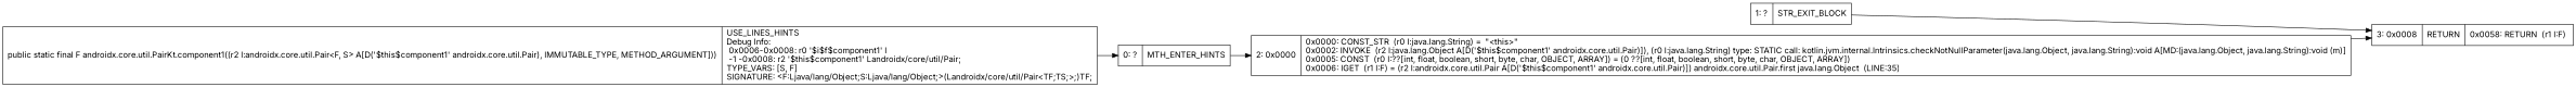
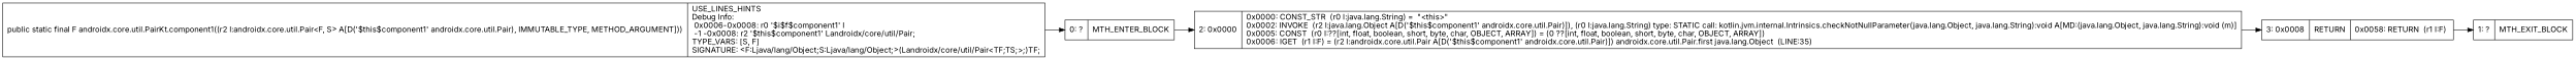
  digraph {
    fontname=Inter
    rankdir=LR
    node [fontname=Inter shape=record]
    edge [fontname=Inter]
-   n1 [label="{0\:\ ?|MTH_ENTER_HINTS\l}"]
+   n1 [label="{0\:\ ?|MTH_ENTER_BLOCK\l}"]
    n2 [label="{2\:\ 0x0000|0x0000: CONST_STR  (r0 I:java.lang.String) =  \"\<this\>\" \l0x0002: INVOKE  (r2 I:java.lang.Object A[D('$this$component1' androidx.core.util.Pair)]), (r0 I:java.lang.String) type: STATIC call: kotlin.jvm.internal.Intrinsics.checkNotNullParameter(java.lang.Object, java.lang.String):void A[MD:(java.lang.Object, java.lang.String):void (m)]\l0x0005: CONST  (r0 I:??[int, float, boolean, short, byte, char, OBJECT, ARRAY]) = (0 ??[int, float, boolean, short, byte, char, OBJECT, ARRAY]) \l0x0006: IGET  (r1 I:F) = (r2 I:androidx.core.util.Pair A[D('$this$component1' androidx.core.util.Pair)]) androidx.core.util.Pair.first java.lang.Object  (LINE:35)\l}"]
    n3 [label="{3\:\ 0x0008|RETURN\l|0x0058: RETURN  (r1 I:F) \l}"]
-   n4 [label="{1\:\ ?|STR_EXIT_BLOCK\l}"]
+   n4 [label="{1\:\ ?|MTH_EXIT_BLOCK\l}"]
    n5 [label="{public static final F androidx.core.util.PairKt.component1((r2 I:androidx.core.util.Pair\<F, S\> A[D('$this$component1' androidx.core.util.Pair), IMMUTABLE_TYPE, METHOD_ARGUMENT]))  | USE_LINES_HINTS\lDebug Info:\l  0x0006\-0x0008: r0 '$i$f$component1' I\l  \-1 \-0x0008: r2 '$this$component1' Landroidx\/core\/util\/Pair;\lTYPE_VARS: [S, F]\lSIGNATURE: \<F:Ljava\/lang\/Object;S:Ljava\/lang\/Object;\>(Landroidx\/core\/util\/Pair\<TF;TS;\>;)TF;\l}"]
    n1 -> n2
    n2 -> n3
-   n4 -> n3
+   n3 -> n4
    n5 -> n1
  }
